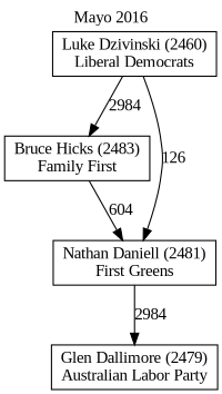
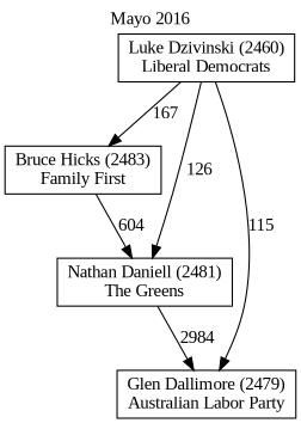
  digraph {
    fontname="Liberation Serif"
    label="Mayo 2016"
    labelloc=t
    mclimit=10
    node [fontname="Liberation Serif" shape=box]
    edge [fontname="Liberation Serif"]
    n1 [label="Bruce Hicks (2483)\nFamily First"]
-   n2 [label="Nathan Daniell (2481)\nFirst Greens"]
+   n2 [label="Nathan Daniell (2481)\nThe Greens"]
    n3 [label="Glen Dallimore (2479)\nAustralian Labor Party"]
    n4 [label="Luke Dzivinski (2460)\nLiberal Democrats"]
    n1 -> n2 [label=604]
    n2 -> n3 [label=2984]
-   n4 -> n1 [label=2984]
+   n4 -> n1 [label=167]
    n4 -> n2 [label=126]
+   n4 -> n3 [label=115]
  }
